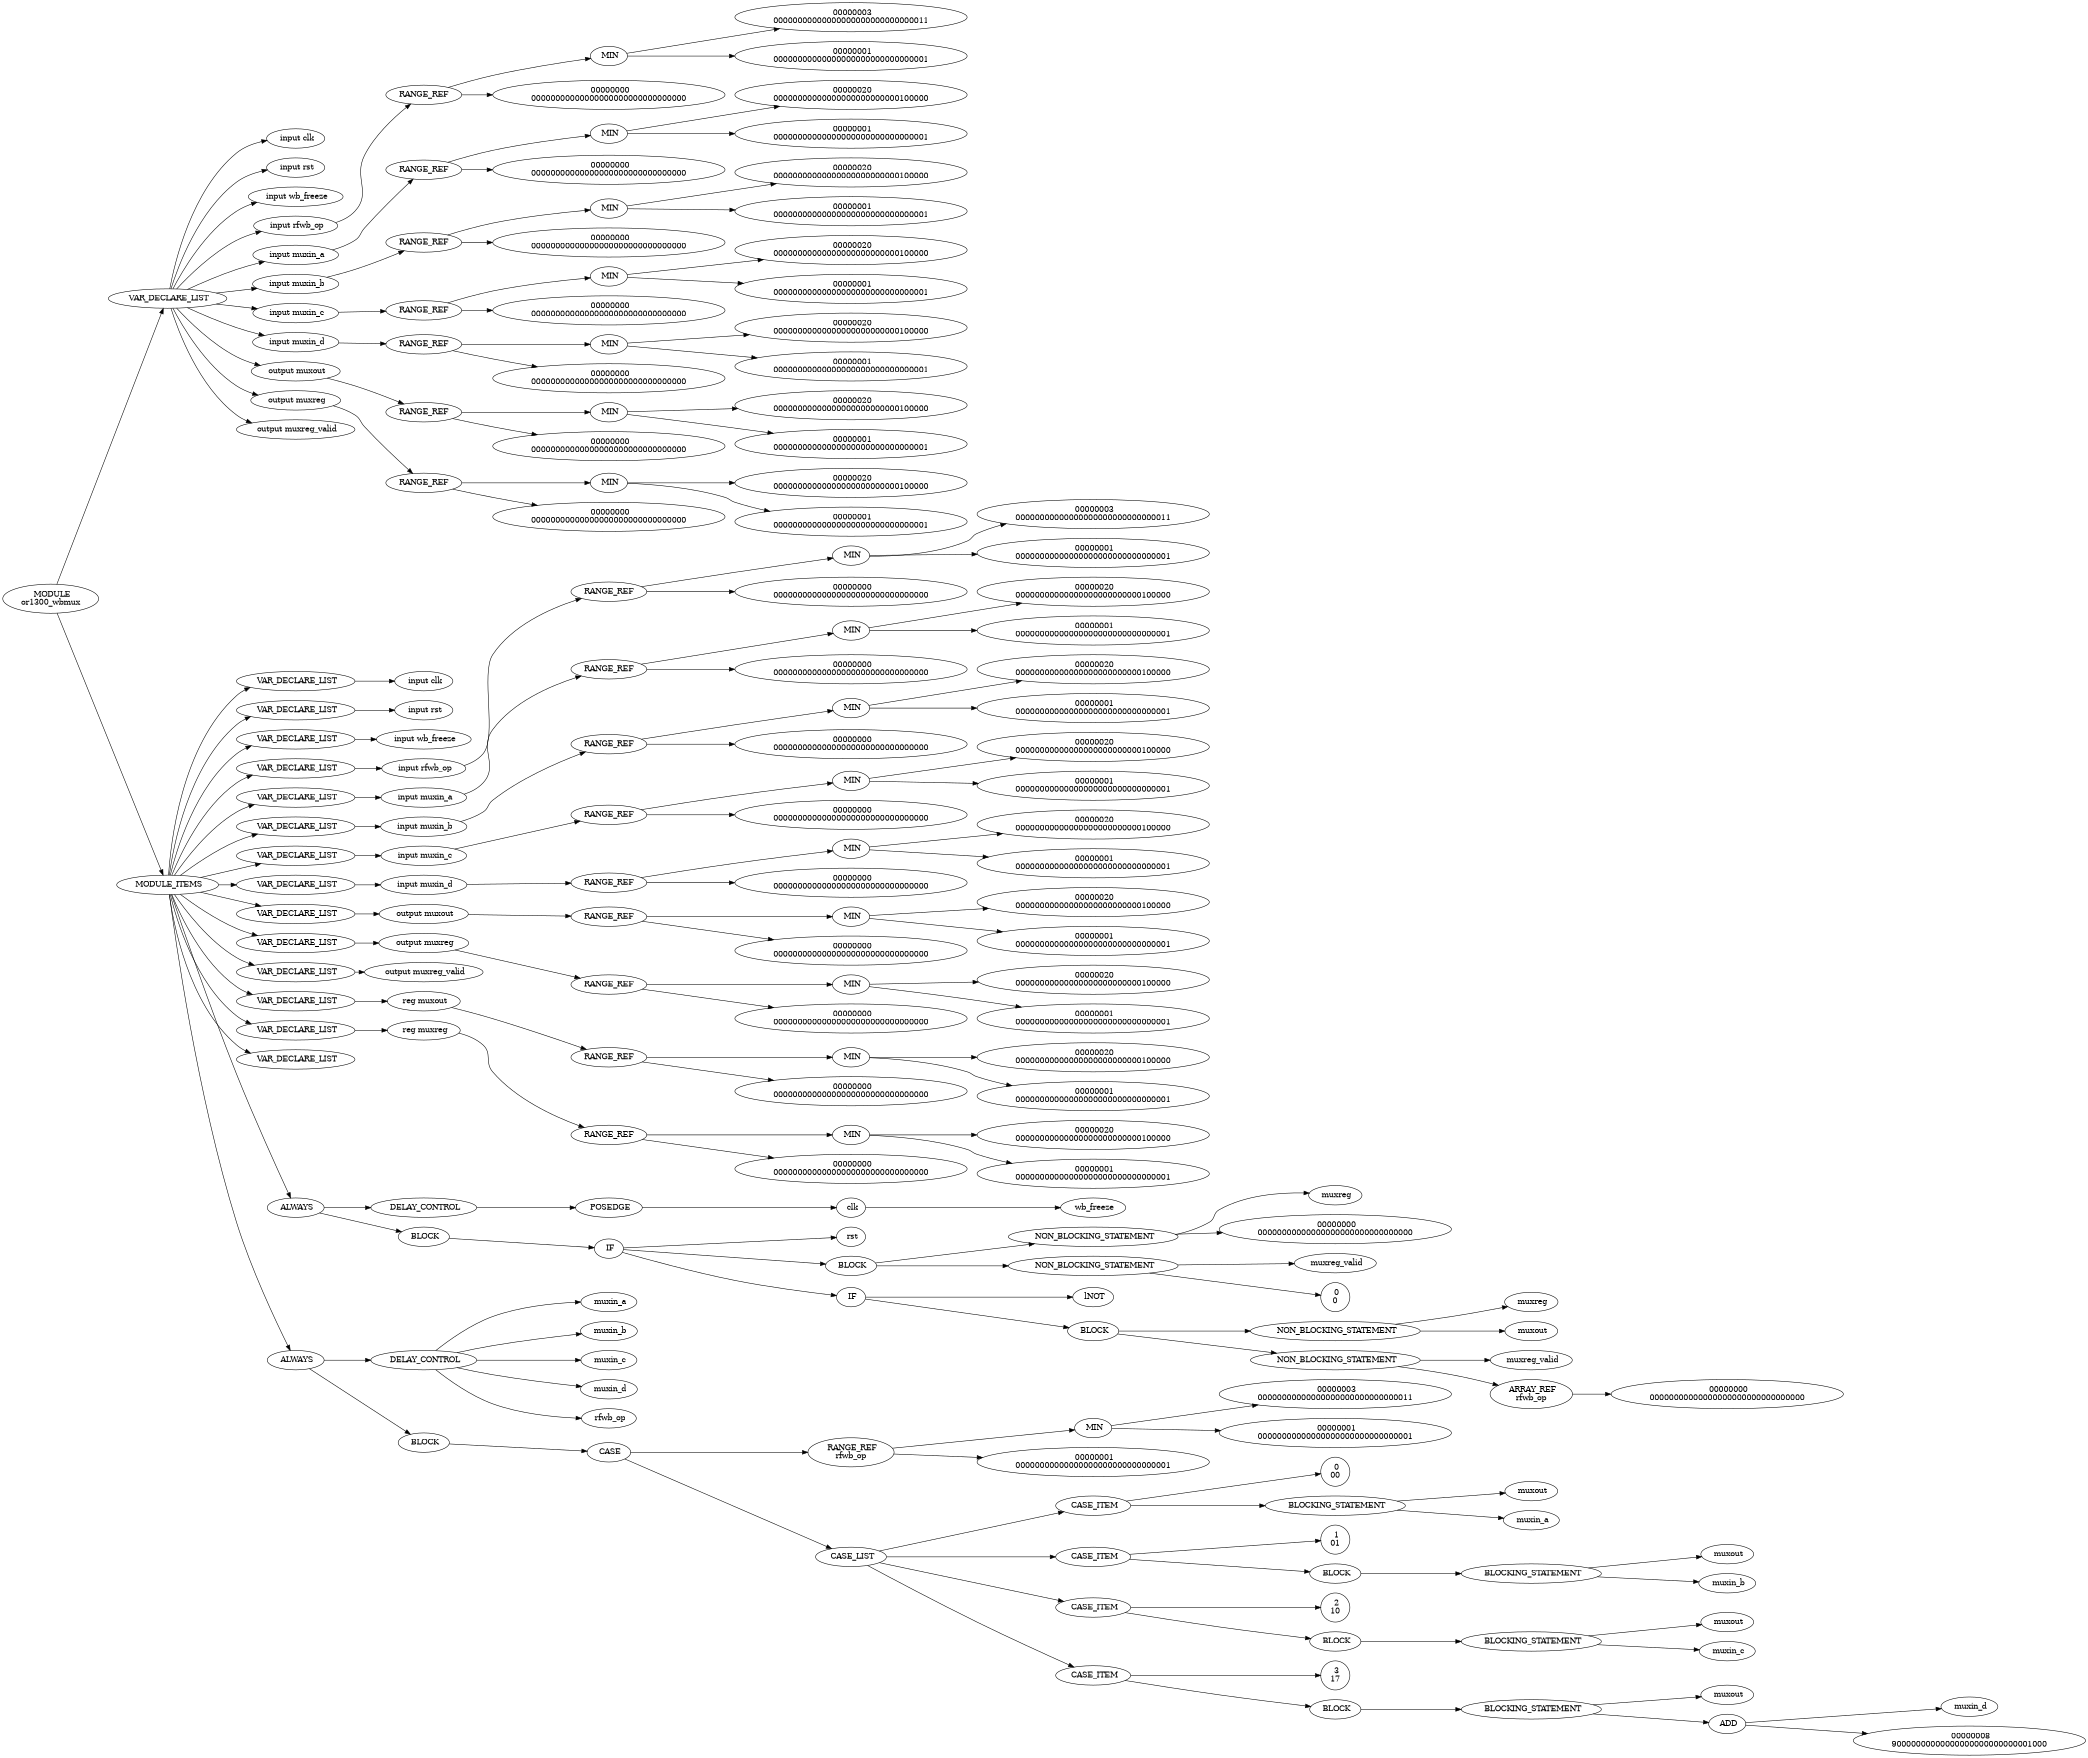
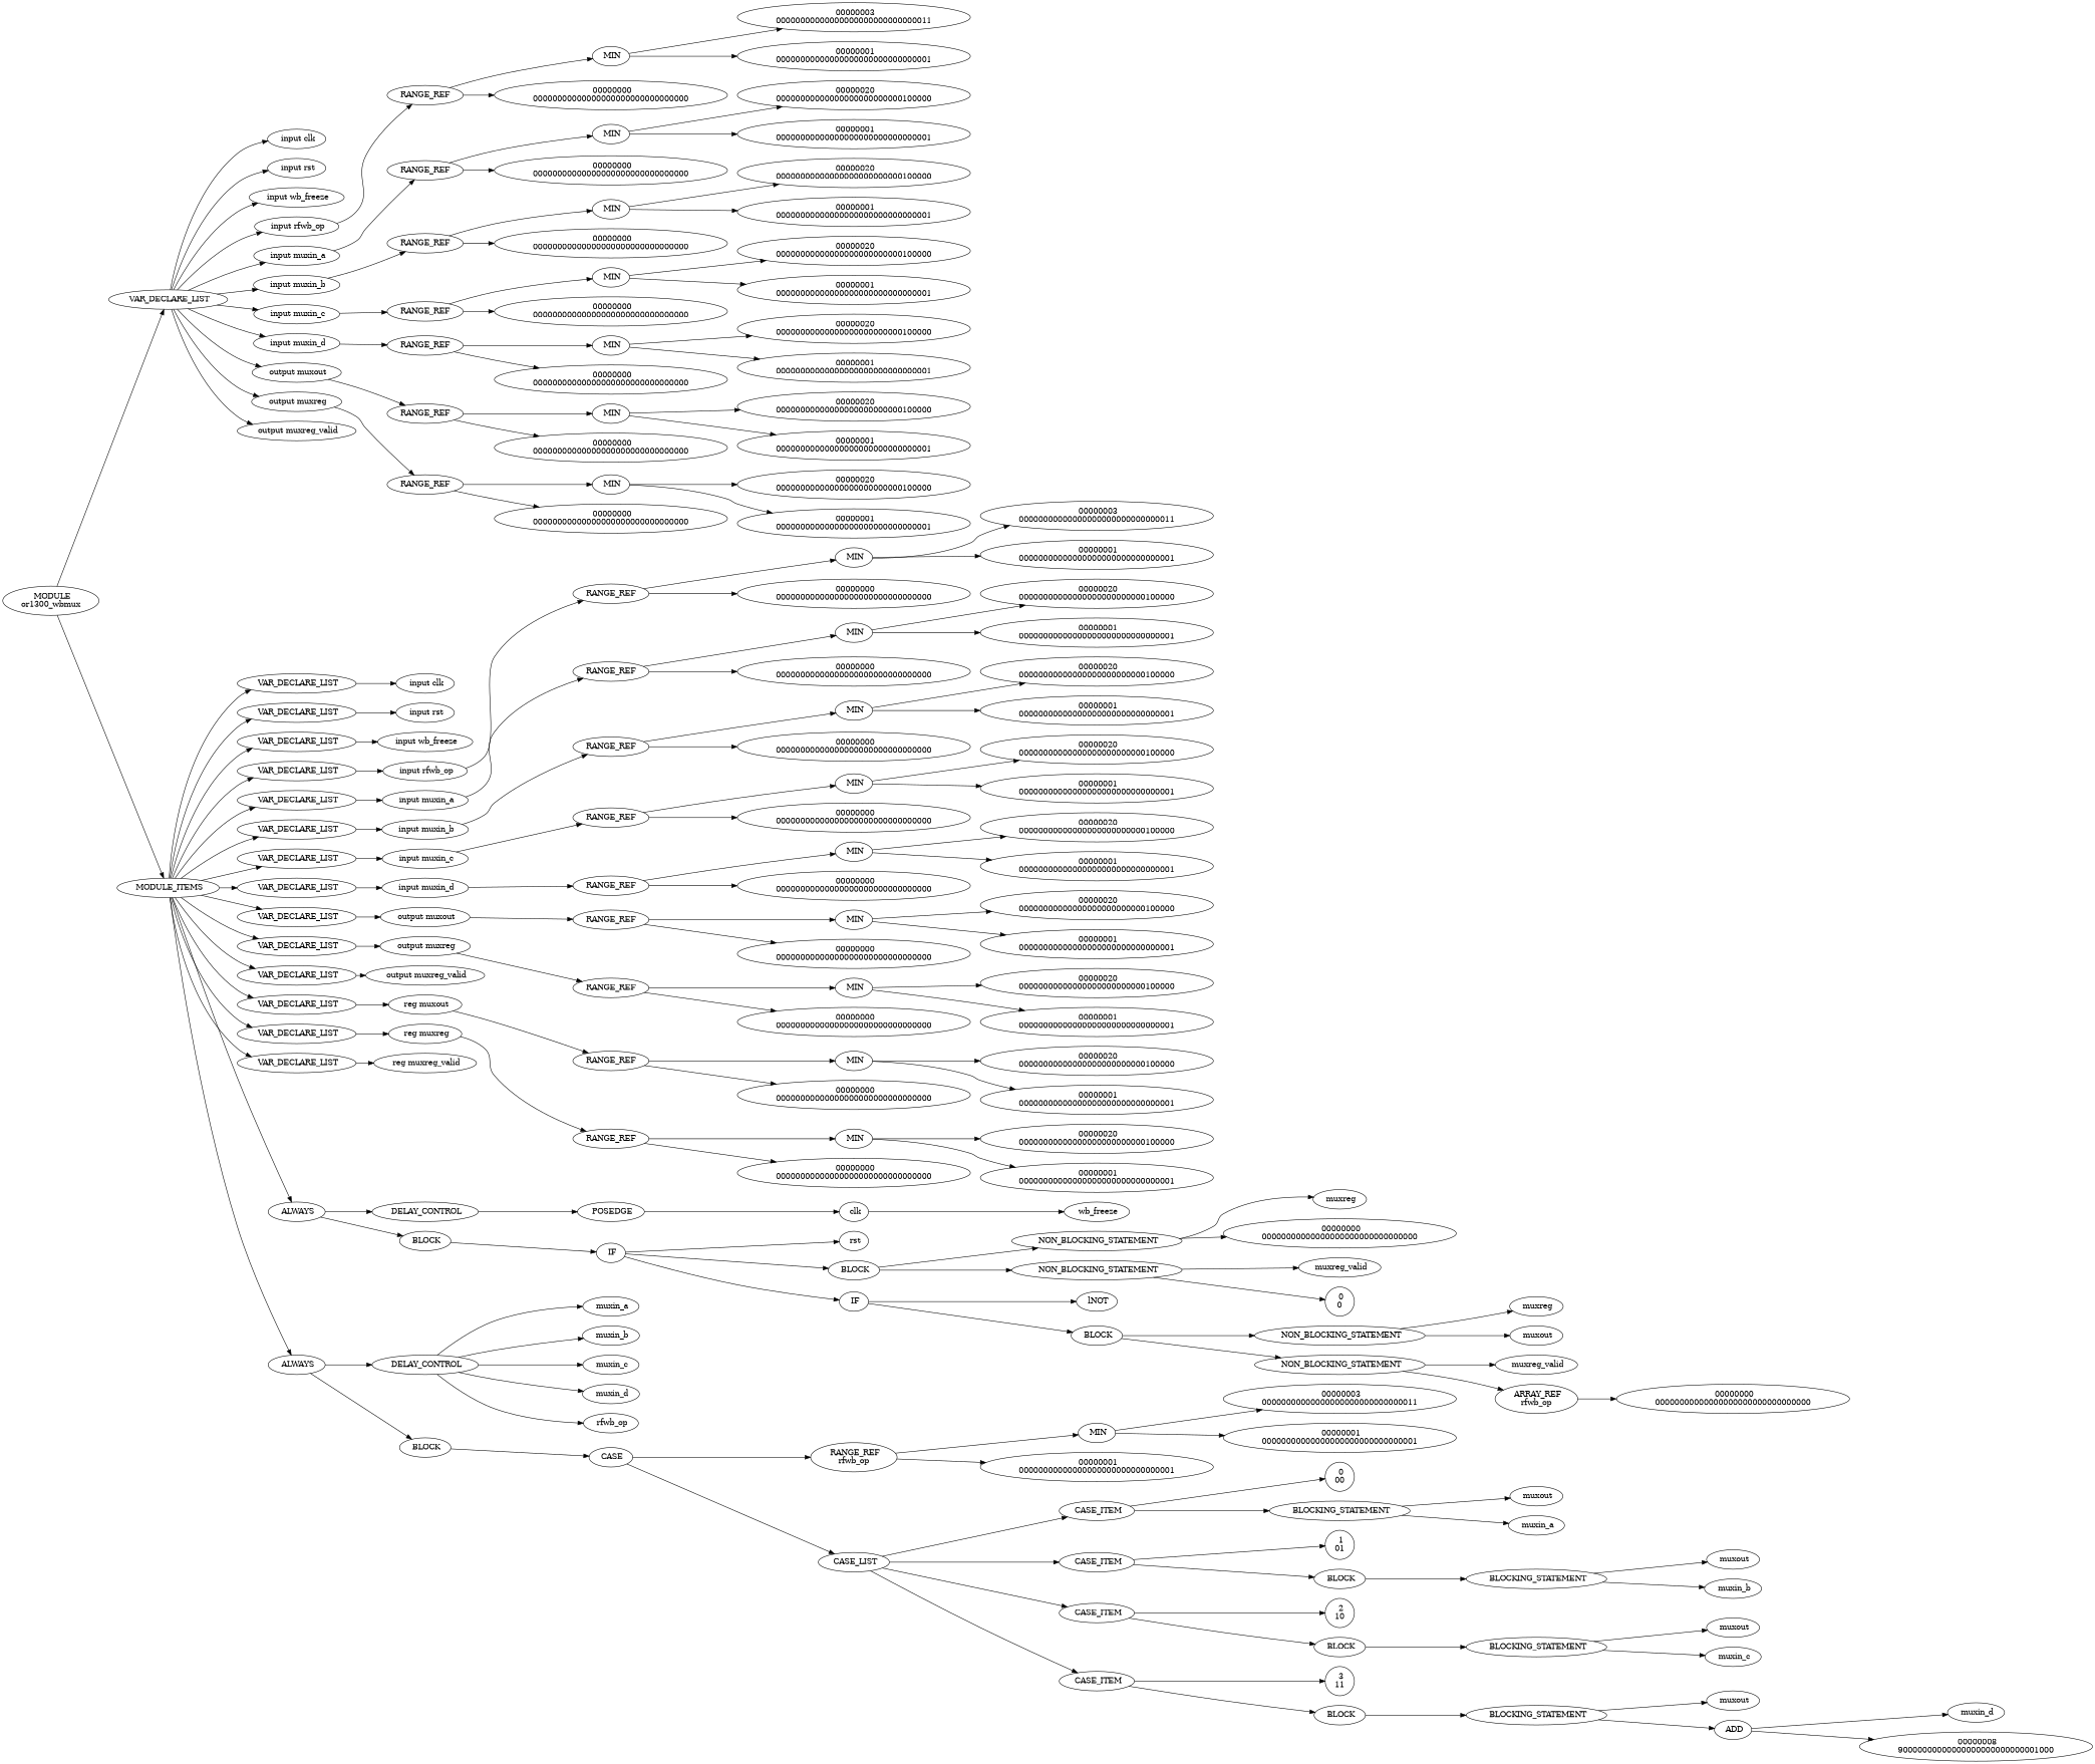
  digraph {
    rankdir=LR
    ranksep=.25
    n1 [label=< MODULE<br/>or1300_wbmux>]
    n2 [label=< VAR_DECLARE_LIST>]
    n3 [label=< MODULE_ITEMS>]
    n4 [label=< input clk>]
    n5 [label=< input rst>]
    n6 [label=< input wb_freeze>]
    n7 [label=< input rfwb_op>]
    n8 [label=< input muxin_a>]
    n9 [label=< input muxin_b>]
    n10 [label=< input muxin_c>]
    n11 [label=< input muxin_d>]
    n12 [label=< output muxout>]
    n13 [label=< output muxreg>]
    n14 [label=< output muxreg_valid>]
    n15 [label=< VAR_DECLARE_LIST>]
    n16 [label=< VAR_DECLARE_LIST>]
    n17 [label=< VAR_DECLARE_LIST>]
    n18 [label=< VAR_DECLARE_LIST>]
    n19 [label=< VAR_DECLARE_LIST>]
    n20 [label=< VAR_DECLARE_LIST>]
    n21 [label=< VAR_DECLARE_LIST>]
    n22 [label=< VAR_DECLARE_LIST>]
    n23 [label=< VAR_DECLARE_LIST>]
    n24 [label=< VAR_DECLARE_LIST>]
    n25 [label=< VAR_DECLARE_LIST>]
    n26 [label=< VAR_DECLARE_LIST>]
    n27 [label=< VAR_DECLARE_LIST>]
    n28 [label=< VAR_DECLARE_LIST>]
    n29 [label=< ALWAYS>]
    n30 [label=< ALWAYS>]
    n31 [label=<RANGE_REF>]
    n32 [label=<RANGE_REF>]
    n33 [label=<RANGE_REF>]
    n34 [label=<RANGE_REF>]
    n35 [label=<RANGE_REF>]
    n36 [label=<RANGE_REF>]
    n37 [label=<RANGE_REF>]
    n38 [label=< MIN>]
    n39 [label=< 00000000<br/>00000000000000000000000000000000>]
    n40 [label=< 00000003<br/>00000000000000000000000000000011>]
    n41 [label=< 00000001<br/>00000000000000000000000000000001>]
    n42 [label=< MIN>]
    n43 [label=< 00000000<br/>00000000000000000000000000000000>]
    n44 [label=< 00000020<br/>00000000000000000000000000100000>]
    n45 [label=< 00000001<br/>00000000000000000000000000000001>]
    n46 [label=< MIN>]
    n47 [label=< 00000000<br/>00000000000000000000000000000000>]
    n48 [label=< 00000020<br/>00000000000000000000000000100000>]
    n49 [label=< 00000001<br/>00000000000000000000000000000001>]
    n50 [label=< MIN>]
    n51 [label=< 00000000<br/>00000000000000000000000000000000>]
    n52 [label=< 00000020<br/>00000000000000000000000000100000>]
    n53 [label=< 00000001<br/>00000000000000000000000000000001>]
    n54 [label=< MIN>]
    n55 [label=< 00000000<br/>00000000000000000000000000000000>]
    n56 [label=< 00000020<br/>00000000000000000000000000100000>]
    n57 [label=< 00000001<br/>00000000000000000000000000000001>]
    n58 [label=< MIN>]
    n59 [label=< 00000000<br/>00000000000000000000000000000000>]
    n60 [label=< 00000020<br/>00000000000000000000000000100000>]
    n61 [label=< 00000001<br/>00000000000000000000000000000001>]
    n62 [label=< MIN>]
    n63 [label=< 00000000<br/>00000000000000000000000000000000>]
    n64 [label=< 00000020<br/>00000000000000000000000000100000>]
    n65 [label=< 00000001<br/>00000000000000000000000000000001>]
    n66 [label=< input clk>]
    n67 [label=< input rst>]
    n68 [label=< input wb_freeze>]
    n69 [label=< input rfwb_op>]
    n70 [label=< input muxin_a>]
    n71 [label=< input muxin_b>]
    n72 [label=< input muxin_c>]
    n73 [label=< input muxin_d>]
    n74 [label=< output muxout>]
    n75 [label=< output muxreg>]
    n76 [label=< output muxreg_valid>]
    n77 [label=< reg muxout>]
    n78 [label=< reg muxreg>]
+   n79 [label=< reg muxreg_valid>]
    n80 [label=< DELAY_CONTROL>]
    n81 [label=< BLOCK>]
    n82 [label=< DELAY_CONTROL>]
    n83 [label=< BLOCK>]
    n84 [label=<RANGE_REF>]
    n85 [label=< MIN>]
    n86 [label=< 00000000<br/>00000000000000000000000000000000>]
    n87 [label=< 00000003<br/>00000000000000000000000000000011>]
    n88 [label=< 00000001<br/>00000000000000000000000000000001>]
    n89 [label=<RANGE_REF>]
    n90 [label=< MIN>]
    n91 [label=< 00000000<br/>00000000000000000000000000000000>]
    n92 [label=< 00000020<br/>00000000000000000000000000100000>]
    n93 [label=< 00000001<br/>00000000000000000000000000000001>]
    n94 [label=<RANGE_REF>]
    n95 [label=< MIN>]
    n96 [label=< 00000000<br/>00000000000000000000000000000000>]
    n97 [label=< 00000020<br/>00000000000000000000000000100000>]
    n98 [label=< 00000001<br/>00000000000000000000000000000001>]
    n99 [label=<RANGE_REF>]
    n100 [label=< MIN>]
    n101 [label=< 00000000<br/>00000000000000000000000000000000>]
    n102 [label=< 00000020<br/>00000000000000000000000000100000>]
    n103 [label=< 00000001<br/>00000000000000000000000000000001>]
    n104 [label=<RANGE_REF>]
    n105 [label=< MIN>]
    n106 [label=< 00000000<br/>00000000000000000000000000000000>]
    n107 [label=< 00000020<br/>00000000000000000000000000100000>]
    n108 [label=< 00000001<br/>00000000000000000000000000000001>]
    n109 [label=<RANGE_REF>]
    n110 [label=< MIN>]
    n111 [label=< 00000000<br/>00000000000000000000000000000000>]
    n112 [label=< 00000020<br/>00000000000000000000000000100000>]
    n113 [label=< 00000001<br/>00000000000000000000000000000001>]
    n114 [label=<RANGE_REF>]
    n115 [label=< MIN>]
    n116 [label=< 00000000<br/>00000000000000000000000000000000>]
    n117 [label=< 00000020<br/>00000000000000000000000000100000>]
    n118 [label=< 00000001<br/>00000000000000000000000000000001>]
    n119 [label=<RANGE_REF>]
    n120 [label=< MIN>]
    n121 [label=< 00000000<br/>00000000000000000000000000000000>]
    n122 [label=< 00000020<br/>00000000000000000000000000100000>]
    n123 [label=< 00000001<br/>00000000000000000000000000000001>]
    n124 [label=<RANGE_REF>]
    n125 [label=< MIN>]
    n126 [label=< 00000000<br/>00000000000000000000000000000000>]
    n127 [label=< 00000020<br/>00000000000000000000000000100000>]
    n128 [label=< 00000001<br/>00000000000000000000000000000001>]
    n129 [label=< POSEDGE>]
    n130 [label=< IF>]
    n131 [label=< clk>]
    n132 [label=< wb_freeze>]
    n133 [label=< rst>]
    n134 [label=< BLOCK>]
    n135 [label=< IF>]
    n136 [label=< NON_BLOCKING_STATEMENT>]
    n137 [label=< NON_BLOCKING_STATEMENT>]
    n138 [label=< lNOT>]
    n139 [label=< BLOCK>]
    n140 [label=< muxreg>]
    n141 [label=< 00000000<br/>00000000000000000000000000000000>]
    n142 [label=< muxreg_valid>]
    n143 [label=< 0<br/>0>]
    n144 [label=< NON_BLOCKING_STATEMENT>]
    n145 [label=< NON_BLOCKING_STATEMENT>]
    n146 [label=< muxreg>]
    n147 [label=< muxout>]
    n148 [label=< muxreg_valid>]
    n149 [label=< ARRAY_REF<br/>rfwb_op>]
    n150 [label=< 00000000<br/>00000000000000000000000000000000>]
    n151 [label=< muxin_a>]
    n152 [label=< muxin_b>]
    n153 [label=< muxin_c>]
    n154 [label=< muxin_d>]
    n155 [label=< rfwb_op>]
    n156 [label=< CASE>]
    n157 [label=< RANGE_REF<br/>rfwb_op>]
    n158 [label=< CASE_LIST>]
    n159 [label=< MIN>]
    n160 [label=< 00000001<br/>00000000000000000000000000000001>]
    n161 [label=< CASE_ITEM>]
    n162 [label=< CASE_ITEM>]
    n163 [label=< CASE_ITEM>]
    n164 [label=< CASE_ITEM>]
    n165 [label=< 00000003<br/>00000000000000000000000000000011>]
    n166 [label=< 00000001<br/>00000000000000000000000000000001>]
    n167 [label=< 0<br/>00>]
    n168 [label=< BLOCKING_STATEMENT>]
    n169 [label=< 1<br/>01>]
    n170 [label=< BLOCK>]
    n171 [label=< 2<br/>10>]
    n172 [label=< BLOCK>]
-   n173 [label=< 3<br/>17>]
+   n173 [label=< 3<br/>11>]
    n174 [label=< BLOCK>]
    n175 [label=< muxout>]
    n176 [label=< muxin_a>]
    n177 [label=< BLOCKING_STATEMENT>]
    n178 [label=< muxout>]
    n179 [label=< muxin_b>]
    n180 [label=< BLOCKING_STATEMENT>]
    n181 [label=< muxout>]
    n182 [label=< muxin_c>]
    n183 [label=< BLOCKING_STATEMENT>]
    n184 [label=< muxout>]
    n185 [label=< ADD>]
    n186 [label=< muxin_d>]
    n187 [label=< 00000008<br/>90000000000000000000000000001000>]
    n1 -> n2
    n1 -> n3
    n2 -> n4
    n2 -> n5
    n2 -> n6
    n2 -> n7
    n2 -> n8
    n2 -> n9
    n2 -> n10
    n2 -> n11
    n2 -> n12
    n2 -> n13
    n2 -> n14
    n3 -> n15
    n3 -> n16
    n3 -> n17
    n3 -> n18
    n3 -> n19
    n3 -> n20
    n3 -> n21
    n3 -> n22
    n3 -> n23
    n3 -> n24
    n3 -> n25
    n3 -> n26
    n3 -> n27
    n3 -> n28
    n3 -> n29
    n3 -> n30
    n7 -> n31
    n8 -> n32
    n9 -> n33
    n10 -> n34
    n11 -> n35
    n12 -> n36
    n13 -> n37
    n15 -> n66
    n16 -> n67
    n17 -> n68
    n18 -> n69
    n19 -> n70
    n20 -> n71
    n21 -> n72
    n22 -> n73
    n23 -> n74
    n24 -> n75
    n25 -> n76
    n26 -> n77
    n27 -> n78
+   n28 -> n79
    n29 -> n80
    n29 -> n81
    n30 -> n82
    n30 -> n83
    n31 -> n38
    n31 -> n39
    n32 -> n42
    n32 -> n43
    n33 -> n46
    n33 -> n47
    n34 -> n50
    n34 -> n51
    n35 -> n54
    n35 -> n55
    n36 -> n58
    n36 -> n59
    n37 -> n62
    n37 -> n63
    n38 -> n40
    n38 -> n41
    n42 -> n44
    n42 -> n45
    n46 -> n48
    n46 -> n49
    n50 -> n52
    n50 -> n53
    n54 -> n56
    n54 -> n57
    n58 -> n60
    n58 -> n61
    n62 -> n64
    n62 -> n65
    n69 -> n84
    n70 -> n89
    n71 -> n94
    n72 -> n99
    n73 -> n104
    n74 -> n109
    n75 -> n114
    n77 -> n119
    n78 -> n124
    n80 -> n129
    n81 -> n130
    n82 -> n151
    n82 -> n152
    n82 -> n153
    n82 -> n154
    n82 -> n155
    n83 -> n156
    n84 -> n85
    n84 -> n86
    n85 -> n87
    n85 -> n88
    n89 -> n90
    n89 -> n91
    n90 -> n92
    n90 -> n93
    n94 -> n95
    n94 -> n96
    n95 -> n97
    n95 -> n98
    n99 -> n100
    n99 -> n101
    n100 -> n102
    n100 -> n103
    n104 -> n105
    n104 -> n106
    n105 -> n107
    n105 -> n108
    n109 -> n110
    n109 -> n111
    n110 -> n112
    n110 -> n113
    n114 -> n115
    n114 -> n116
    n115 -> n117
    n115 -> n118
    n119 -> n120
    n119 -> n121
    n120 -> n122
    n120 -> n123
    n124 -> n125
    n124 -> n126
    n125 -> n127
    n125 -> n128
    n129 -> n131
    n130 -> n133
    n130 -> n134
    n130 -> n135
    n131 -> n132
    n134 -> n136
    n134 -> n137
    n135 -> n138
    n135 -> n139
    n136 -> n140
    n136 -> n141
    n137 -> n142
    n137 -> n143
    n139 -> n144
    n139 -> n145
    n144 -> n146
    n144 -> n147
    n145 -> n148
    n145 -> n149
    n149 -> n150
    n156 -> n157
    n156 -> n158
    n157 -> n159
    n157 -> n160
    n158 -> n161
    n158 -> n162
    n158 -> n163
    n158 -> n164
    n159 -> n165
    n159 -> n166
    n161 -> n167
    n161 -> n168
    n162 -> n169
    n162 -> n170
    n163 -> n171
    n163 -> n172
    n164 -> n173
    n164 -> n174
    n168 -> n175
    n168 -> n176
    n170 -> n177
    n172 -> n180
    n174 -> n183
    n177 -> n178
    n177 -> n179
    n180 -> n181
    n180 -> n182
    n183 -> n184
    n183 -> n185
    n185 -> n186
    n185 -> n187
  }
